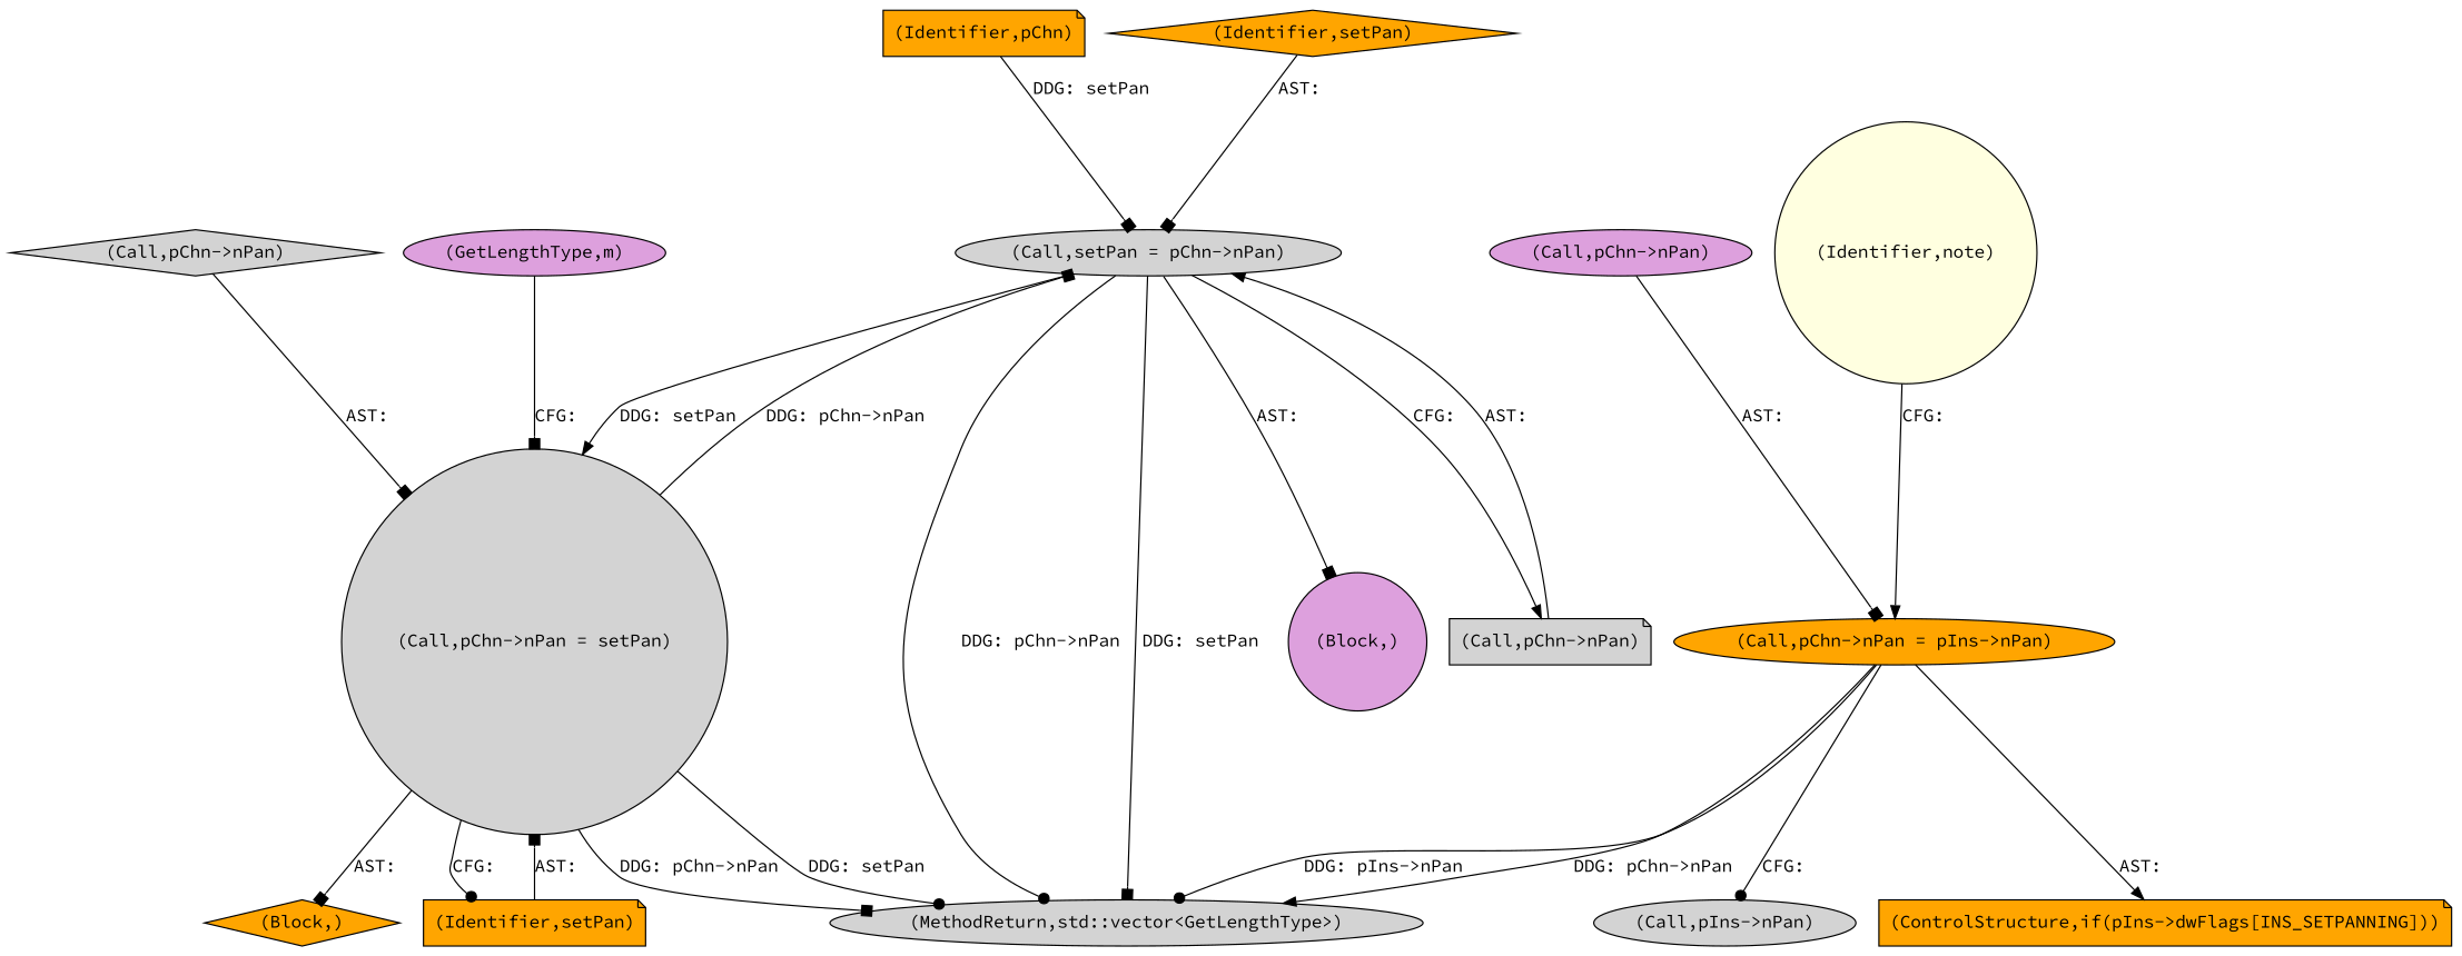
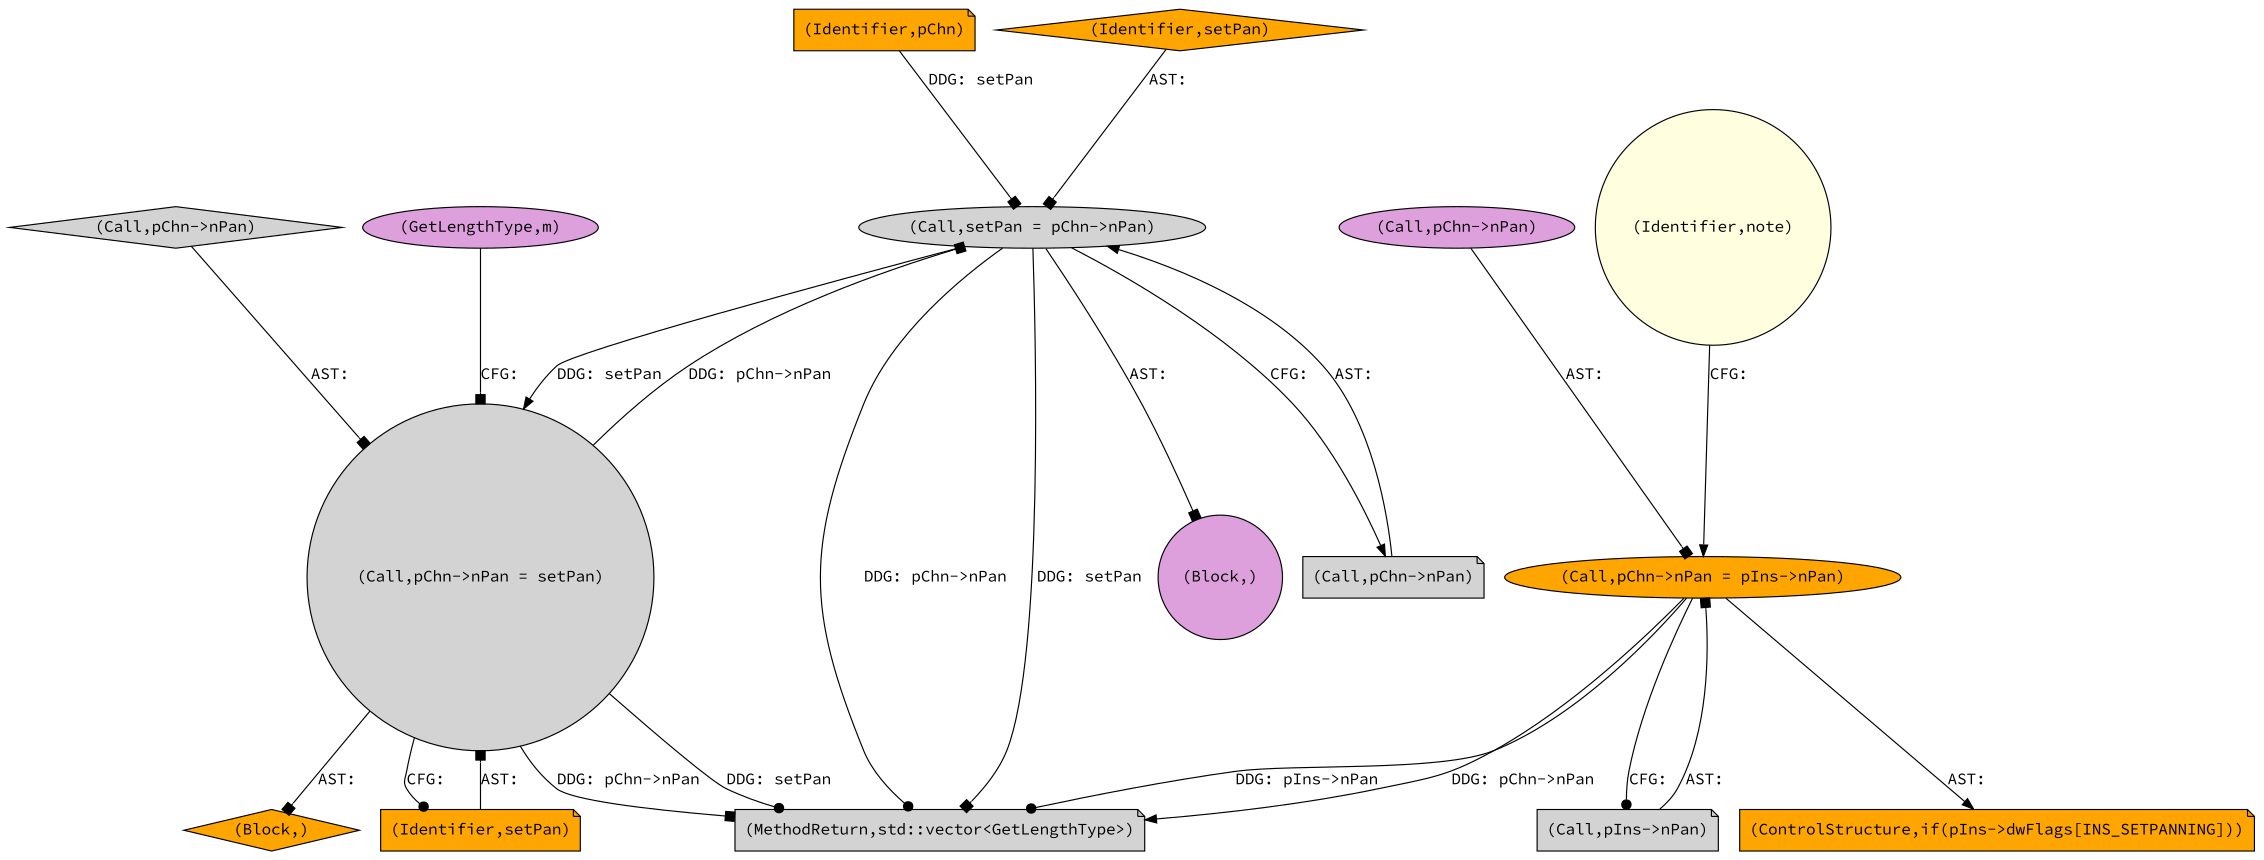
  digraph {
    fontname="Source Code Pro"
    node [fillcolor=orange fontname="Source Code Pro" shape=ellipse style=filled]
    edge [arrowhead=box fontname="Source Code Pro"]
    n1 [label="(Call,pChn->nPan = pIns->nPan)"]
-   n2 [fillcolor=lightgrey label="(MethodReturn,std::vector<GetLengthType>)"]
-   n3 [fillcolor=lightgrey label="(Call,pIns->nPan)"]
+   n2 [fillcolor=lightgrey label="(MethodReturn,std::vector<GetLengthType>)" shape=note]
+   n3 [fillcolor=lightgrey label="(Call,pIns->nPan)" shape=note]
    n4 [label="(ControlStructure,if(pIns->dwFlags[INS_SETPANNING]))" shape=note]
    n5 [fillcolor=lightgrey label="(Call,setPan = pChn->nPan)"]
    n6 [fillcolor=lightgrey label="(Call,pChn->nPan = setPan)" shape=circle]
    n7 [fillcolor=plum label="(Block,)" shape=circle]
    n8 [fillcolor=lightgrey label="(Call,pChn->nPan)" shape=note]
    n9 [label="(Block,)" shape=diamond]
    n10 [label="(Identifier,setPan)" shape=note]
    n11 [fillcolor=lightgrey label="(Call,pChn->nPan)" shape=diamond]
    n12 [label="(Identifier,pChn)" shape=note]
    n13 [label="(Identifier,setPan)" shape=diamond]
    n14 [fillcolor=plum label="(Call,pChn->nPan)"]
    n15 [fillcolor=plum label="(GetLengthType,m)"]
    n16 [fillcolor=lightyellow label="(Identifier,note)" shape=circle]
    n1 -> n2 [arrowhead=dot label="DDG: pIns->nPan"]
    n1 -> n2 [arrowhead=normal label="DDG: pChn->nPan"]
    n1 -> n3 [arrowhead=dot label="CFG: "]
    n1 -> n4 [arrowhead=normal label="AST: "]
+   n3 -> n1 [label="AST: "]
    n5 -> n2 [arrowhead=dot label="DDG: pChn->nPan"]
    n5 -> n2 [label="DDG: setPan"]
    n5 -> n6 [arrowhead=normal label="DDG: setPan"]
    n5 -> n7 [label="AST: "]
    n5 -> n8 [arrowhead=normal label="CFG: "]
    n6 -> n2 [label="DDG: pChn->nPan"]
    n6 -> n2 [arrowhead=dot label="DDG: setPan"]
    n6 -> n5 [label="DDG: pChn->nPan"]
    n6 -> n9 [label="AST: "]
    n6 -> n10 [arrowhead=dot label="CFG: "]
    n8 -> n5 [arrowhead=normal label="AST: "]
    n10 -> n6 [label="AST: "]
    n11 -> n6 [label="AST: "]
    n12 -> n5 [label="DDG: setPan"]
    n13 -> n5 [label="AST: "]
    n14 -> n1 [label="AST: "]
    n15 -> n6 [label="CFG: "]
    n16 -> n1 [arrowhead=normal label="CFG: "]
  }
